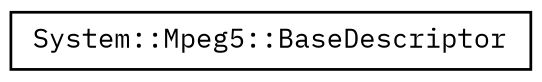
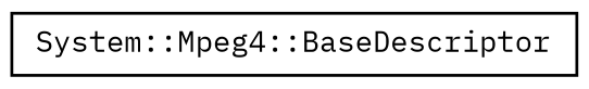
  digraph {
    rankdir=TB
    fontname="IBM Plex Mono"
-   n1 [color=black fillcolor=white fontname="IBM Plex Mono" fontsize=10 height=0.2 label="System::Mpeg5::BaseDescriptor" shape=record style=filled width=0.4]
+   n1 [color=black fillcolor=white fontname="IBM Plex Mono" fontsize=10 height=0.2 label="System::Mpeg4::BaseDescriptor" shape=record style=filled width=0.4]
  }
